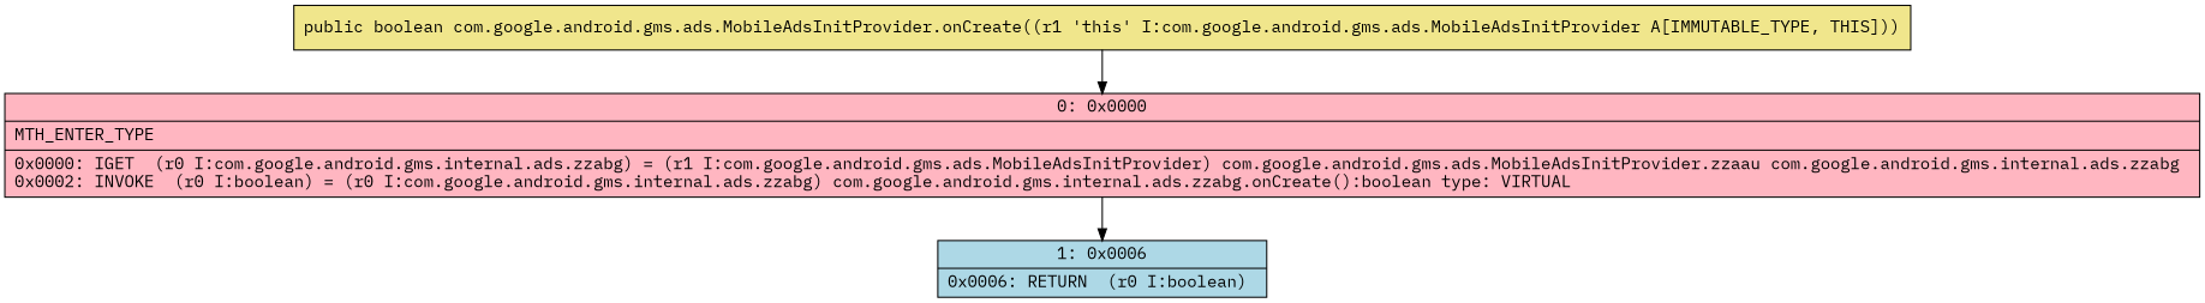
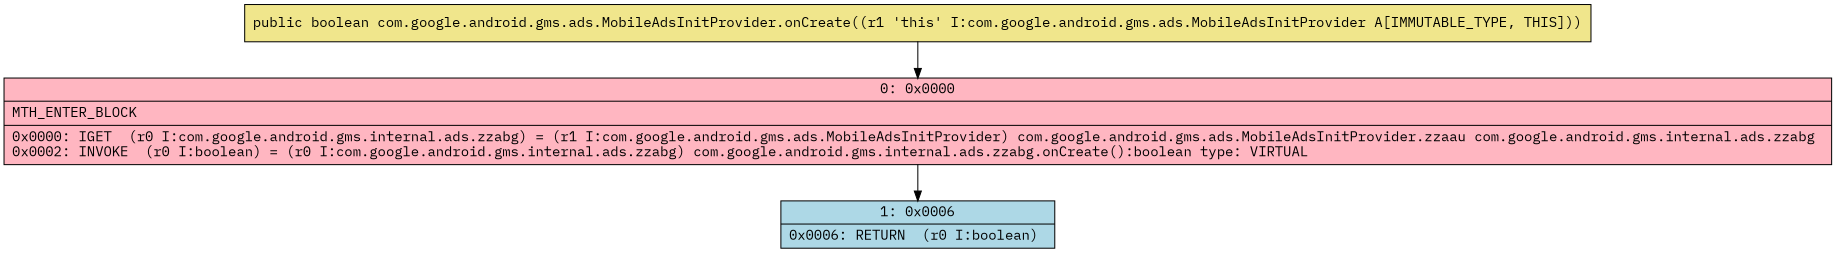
  digraph {
    fontname="IBM Plex Mono"
    node [shape=record style=filled fontname="IBM Plex Mono"]
    edge [fontname="IBM Plex Mono"]
-   n1 [label="{0\:\ 0x0000|MTH_ENTER_TYPE\l|0x0000: IGET  (r0 I:com.google.android.gms.internal.ads.zzabg) = (r1 I:com.google.android.gms.ads.MobileAdsInitProvider) com.google.android.gms.ads.MobileAdsInitProvider.zzaau com.google.android.gms.internal.ads.zzabg \l0x0002: INVOKE  (r0 I:boolean) = (r0 I:com.google.android.gms.internal.ads.zzabg) com.google.android.gms.internal.ads.zzabg.onCreate():boolean type: VIRTUAL \l}" fillcolor=lightpink]
+   n1 [label="{0\:\ 0x0000|MTH_ENTER_BLOCK\l|0x0000: IGET  (r0 I:com.google.android.gms.internal.ads.zzabg) = (r1 I:com.google.android.gms.ads.MobileAdsInitProvider) com.google.android.gms.ads.MobileAdsInitProvider.zzaau com.google.android.gms.internal.ads.zzabg \l0x0002: INVOKE  (r0 I:boolean) = (r0 I:com.google.android.gms.internal.ads.zzabg) com.google.android.gms.internal.ads.zzabg.onCreate():boolean type: VIRTUAL \l}" fillcolor=lightpink]
    n2 [label="{1\:\ 0x0006|0x0006: RETURN  (r0 I:boolean) \l}" fillcolor=lightblue]
    n3 [label="{public boolean com.google.android.gms.ads.MobileAdsInitProvider.onCreate((r1 'this' I:com.google.android.gms.ads.MobileAdsInitProvider A[IMMUTABLE_TYPE, THIS])) }" fillcolor=khaki]
    n1 -> n2
    n3 -> n1
  }
